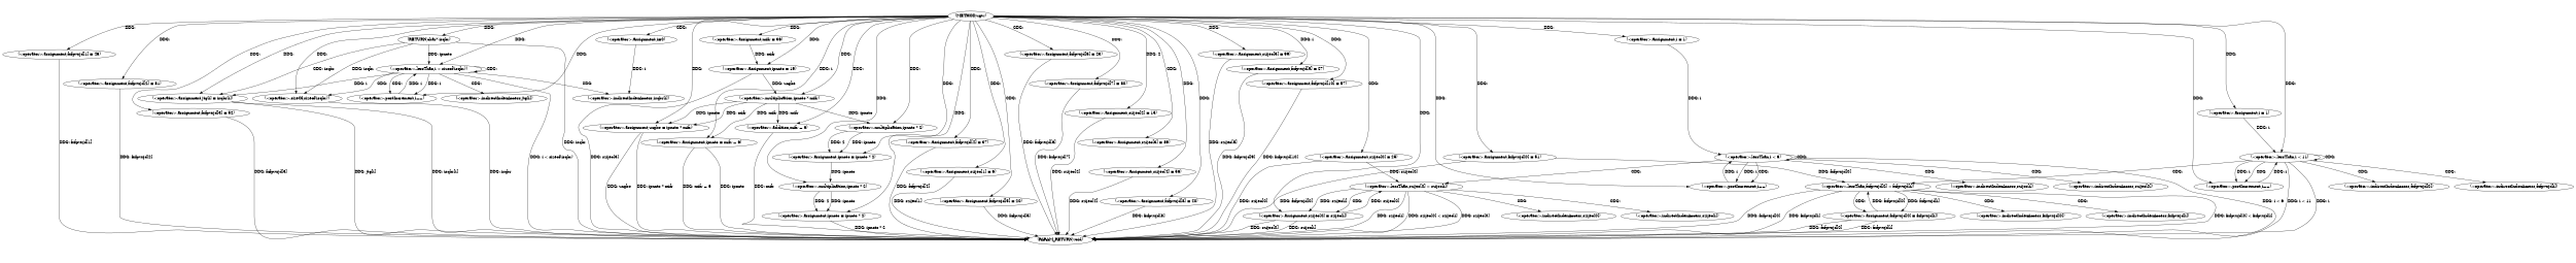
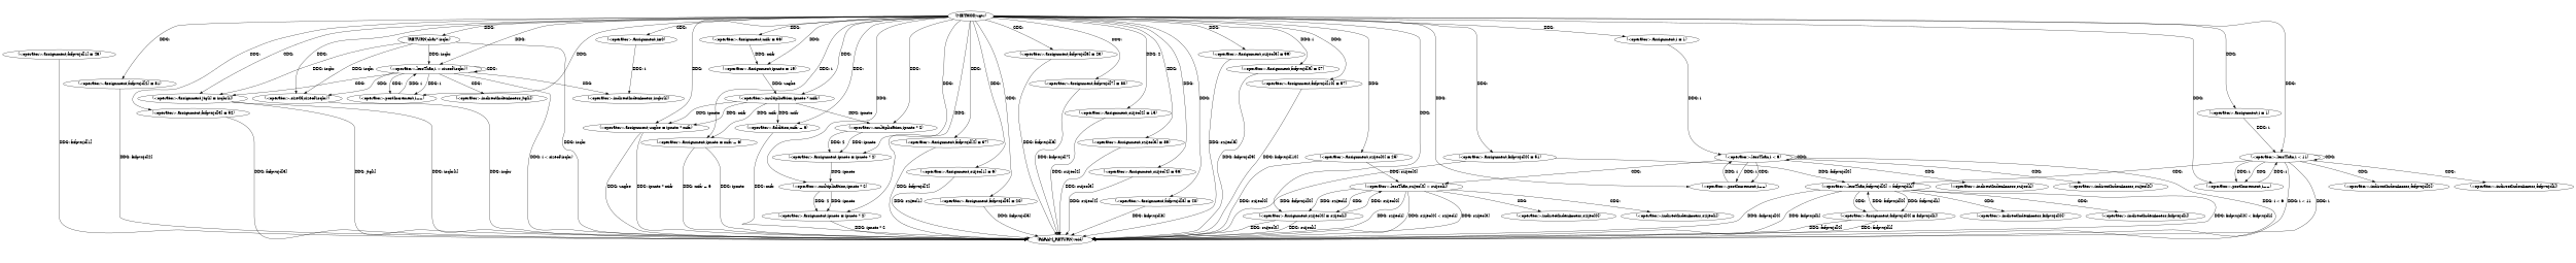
  digraph {
    fontname="DejaVu Serif"
    node [fontname="DejaVu Serif"]
    edge [fontname="DejaVu Serif"]
    n1 [label="(METHOD,ugw)"]
    n2 [label="(RETURN,char* isqbr)"]
    n3 [label="(<operator>.assignment,ipncto = 19)"]
    n4 [label="(<operator>.assignment,fxfpvxjd[0] = 51)"]
    n5 [label="(<operator>.assignment,fxfpvxjd[1] = 46)"]
    n6 [label="(<operator>.assignment,mifr = 36)"]
    n7 [label="(<operator>.assignment,fxfpvxjd[2] = 81)"]
    n8 [label="(<operator>.assignment,fxfpvxjd[3] = 52)"]
    n9 [label="(<operator>.assignment,szijeo[0] = 25)"]
    n10 [label="(<operator>.assignment,fxfpvxjd[4] = 37)"]
    n11 [label="(<operator>.assignment,szijeo[1] = 6)"]
    n12 [label="(<operator>.assignment,ucgbe = ipncto * mifr)"]
    n13 [label="(<operator>.multiplication,ipncto * mifr)"]
    n14 [label="(<operator>.assignment,ipncto = ipncto * 2)"]
    n15 [label="(<operator>.multiplication,ipncto * 2)"]
    n16 [label="(<operator>.assignment,i=0)"]
    n17 [label="(<operator>.lessThan,i < sizeof(isqbr))"]
    n18 [label="(<operator>.sizeOf,sizeof(isqbr))"]
    n19 [label="(<operator>.postIncrement,i++)"]
    n20 [label="(<operator>.assignment,jtg[i] = isqbr[i])"]
    n21 [label="(<operator>.assignment,fxfpvxjd[5] = 20)"]
    n22 [label="(<operator>.assignment,fxfpvxjd[6] = 23)"]
    n23 [label="(<operator>.assignment,ipncto = ipncto * 2)"]
    n24 [label="(<operator>.multiplication,ipncto * 2)"]
    n25 [label="(<operator>.assignment,fxfpvxjd[7] = 80)"]
    n26 [label="(<operator>.assignment,ipncto = mifr + 6)"]
    n27 [label="(<operator>.addition,mifr + 6)"]
    n28 [label="(<operator>.assignment,szijeo[2] = 15)"]
    n29 [label="(<operator>.assignment,szijeo[3] = 89)"]
    n30 [label="(<operator>.assignment,szijeo[4] = 56)"]
    n31 [label="(<operator>.assignment,fxfpvxjd[8] = 40)"]
    n32 [label="(<operator>.assignment,szijeo[5] = 99)"]
    n33 [label="(<operator>.assignment,fxfpvxjd[9] = 27)"]
    n34 [label="(<operator>.assignment,fxfpvxjd[10] = 57)"]
    n35 [label="(<operator>.assignment,i = 1)"]
    n36 [label="(<operator>.postIncrement,i++)"]
    n37 [label="(<operator>.assignment,i = 1)"]
    n38 [label="(<operator>.lessThan,i < 11)"]
    n39 [label="(<operator>.postIncrement,i++)"]
    n40 [label="(<operator>.assignment,szijeo[0] = szijeo[i])"]
    n41 [label="(PARAM_RETURN,void)"]
    n42 [label="(<operator>.lessThan,fxfpvxjd[0] < fxfpvxjd[i])"]
    n43 [label="(<operator>.lessThan,szijeo[0] < szijeo[i])"]
    n44 [label="(<operator>.indirectIndexAccess,isqbr[i])"]
    n45 [label="(<operator>.indirectIndexAccess,jtg[i])"]
    n46 [label="(<operator>.lessThan,i < 6)"]
    n47 [label="(<operator>.indirectIndexAccess,szijeo[0])"]
    n48 [label="(<operator>.indirectIndexAccess,szijeo[i])"]
    n49 [label="(<operator>.indirectIndexAccess,fxfpvxjd[0])"]
    n50 [label="(<operator>.indirectIndexAccess,fxfpvxjd[i])"]
    n51 [label="(<operator>.assignment,fxfpvxjd[0] = fxfpvxjd[i])"]
    n52 [label="(<operator>.indirectIndexAccess,fxfpvxjd[0])"]
    n53 [label="(<operator>.indirectIndexAccess,fxfpvxjd[i])"]
    n54 [label="(<operator>.indirectIndexAccess,szijeo[0])"]
    n55 [label="(<operator>.indirectIndexAccess,szijeo[i])"]
    n1 -> n2 [label="DDG: "]
    n1 -> n3 [label="DDG: "]
    n1 -> n4 [label="DDG: "]
-   n1 -> n5 [label="DDG: "]
    n1 -> n6 [label="DDG: "]
    n1 -> n7 [label="DDG: "]
    n1 -> n8 [label="DDG: "]
-   n1 -> n9 [label="CDG: "]
+   n1 -> n9 [label="DDG: "]
    n1 -> n10 [label="DDG: "]
    n1 -> n11 [label="DDG: "]
    n1 -> n12 [label="DDG: "]
    n1 -> n13 [label="DDG: "]
    n1 -> n14 [label="DDG: "]
    n1 -> n15 [label="DDG: "]
    n1 -> n16 [label="CDG: "]
    n1 -> n17 [label="DDG: "]
    n1 -> n18 [label="DDG: "]
    n1 -> n19 [label="DDG: "]
-   n1 -> n20 [label="DDG: "]
+   n1 -> n20 [label="CDG: "]
    n1 -> n21 [label="CDG: "]
    n1 -> n22 [label="CDG: "]
    n1 -> n23 [label="DDG: "]
    n1 -> n24 [label="DDG: "]
    n1 -> n25 [label="DDG: "]
    n1 -> n26 [label="DDG: i"]
    n1 -> n27 [label="DDG: "]
    n1 -> n28 [label="DDG: 2"]
-   n1 -> n29 [label="CDG: "]
+   n1 -> n29 [label="DDG: "]
    n1 -> n30 [label="DDG: "]
    n1 -> n31 [label="DDG: "]
    n1 -> n32 [label="DDG: "]
    n1 -> n33 [label="DDG: i"]
    n1 -> n34 [label="DDG: "]
    n1 -> n35 [label="DDG: "]
    n1 -> n36 [label="DDG: "]
    n1 -> n37 [label="DDG: "]
    n1 -> n38 [label="DDG: "]
    n1 -> n39 [label="DDG: "]
    n1 -> n40 [label="DDG: "]
-   n2 -> n17 [label="DDG: ipncto"]
+   n2 -> n17 [label="DDG: isqbr"]
    n2 -> n18 [label="DDG: isqbr"]
-   n2 -> n20 [label="CDG: isqbr"]
+   n2 -> n20 [label="DDG: isqbr"]
    n2 -> n41 [label="DDG: isqbr"]
    n3 -> n13 [label="DDG: ucgbe"]
    n4 -> n41 [label="DDG: fxfpvxjd[0]"]
    n4 -> n42 [label="DDG: fxfpvxjd[0]"]
    n5 -> n41 [label="DDG: fxfpvxjd[1]"]
    n6 -> n3 [label="DDG: mifr"]
    n7 -> n41 [label="DDG: fxfpvxjd[2]"]
    n8 -> n41 [label="DDG: fxfpvxjd[3]"]
    n9 -> n41 [label="DDG: szijeo[0]"]
    n9 -> n43 [label="DDG: szijeo[0]"]
    n10 -> n41 [label="DDG: fxfpvxjd[4]"]
    n11 -> n41 [label="DDG: szijeo[1]"]
    n12 -> n41 [label="DDG: ipncto * mifr"]
    n12 -> n41 [label="DDG: ucgbe"]
    n13 -> n12 [label="DDG: ipncto"]
    n13 -> n12 [label="DDG: mifr"]
    n13 -> n15 [label="DDG: ipncto"]
    n13 -> n26 [label="DDG: mifr"]
    n13 -> n27 [label="DDG: mifr"]
    n14 -> n24 [label="DDG: ipncto"]
    n15 -> n14 [label="DDG: ipncto"]
    n15 -> n14 [label="DDG: 2"]
    n16 -> n44 [label="DDG: i"]
    n17 -> n17 [label="CDG: "]
    n17 -> n18 [label="CDG: "]
    n17 -> n19 [label="DDG: i"]
    n17 -> n19 [label="CDG: "]
-   n17 -> n20 [label="DDG: i"]
+   n17 -> n20 [label="CDG: "]
    n17 -> n41 [label="DDG: i < sizeof(isqbr)"]
    n17 -> n44 [label="CDG: "]
    n17 -> n45 [label="CDG: "]
    n18 -> n41 [label="DDG: isqbr"]
    n19 -> n17 [label="DDG: i"]
    n20 -> n41 [label="DDG: jtg[i]"]
    n20 -> n41 [label="DDG: isqbr[i]"]
    n21 -> n41 [label="DDG: fxfpvxjd[5]"]
    n22 -> n41 [label="DDG: fxfpvxjd[6]"]
    n23 -> n41 [label="DDG: ipncto * 2"]
    n24 -> n23 [label="DDG: ipncto"]
    n24 -> n23 [label="DDG: 2"]
    n25 -> n41 [label="DDG: fxfpvxjd[7]"]
    n26 -> n41 [label="DDG: ipncto"]
    n26 -> n41 [label="DDG: mifr + 6"]
    n27 -> n41 [label="DDG: mifr"]
    n28 -> n41 [label="DDG: szijeo[2]"]
-   n3 -> n41 [label="DDG: szijeo[3]"]
+   n29 -> n41 [label="DDG: szijeo[3]"]
    n30 -> n41 [label="DDG: szijeo[4]"]
    n31 -> n41 [label="DDG: fxfpvxjd[8]"]
    n32 -> n41 [label="DDG: szijeo[5]"]
    n33 -> n41 [label="DDG: fxfpvxjd[9]"]
    n34 -> n41 [label="DDG: fxfpvxjd[10]"]
    n35 -> n46 [label="DDG: i"]
    n36 -> n46 [label="DDG: i"]
    n37 -> n38 [label="DDG: i"]
    n38 -> n38 [label="CDG: "]
    n38 -> n39 [label="DDG: i"]
    n38 -> n39 [label="CDG: "]
    n38 -> n41 [label="DDG: i"]
    n38 -> n41 [label="DDG: i < 11"]
    n38 -> n42 [label="CDG: "]
    n38 -> n49 [label="CDG: "]
    n38 -> n50 [label="CDG: "]
    n39 -> n38 [label="DDG: i"]
    n40 -> n41 [label="DDG: szijeo[i]"]
    n40 -> n41 [label="DDG: szijeo[0]"]
    n40 -> n43 [label="DDG: szijeo[0]"]
    n42 -> n41 [label="DDG: fxfpvxjd[0] < fxfpvxjd[i]"]
    n42 -> n41 [label="DDG: fxfpvxjd[0]"]
    n42 -> n41 [label="DDG: fxfpvxjd[i]"]
    n42 -> n51 [label="DDG: fxfpvxjd[i]"]
    n42 -> n51 [label="CDG: "]
    n42 -> n52 [label="CDG: "]
    n42 -> n53 [label="CDG: "]
    n43 -> n40 [label="DDG: szijeo[i]"]
    n43 -> n40 [label="CDG: "]
    n43 -> n41 [label="DDG: szijeo[i]"]
    n43 -> n41 [label="DDG: szijeo[0] < szijeo[i]"]
    n43 -> n41 [label="DDG: szijeo[0]"]
    n43 -> n54 [label="CDG: "]
    n43 -> n55 [label="CDG: "]
    n46 -> n36 [label="DDG: i"]
    n46 -> n36 [label="CDG: "]
    n46 -> n41 [label="DDG: i < 6"]
    n46 -> n43 [label="CDG: "]
    n46 -> n46 [label="CDG: "]
    n46 -> n47 [label="CDG: "]
    n46 -> n48 [label="CDG: "]
    n51 -> n41 [label="DDG: fxfpvxjd[i]"]
    n51 -> n41 [label="DDG: fxfpvxjd[0]"]
    n51 -> n42 [label="DDG: fxfpvxjd[0]"]
  }
